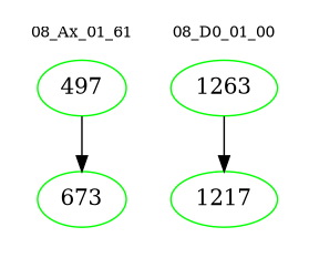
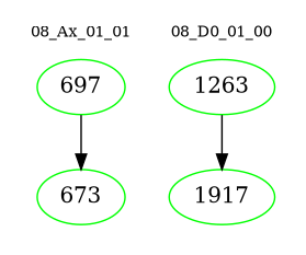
  digraph {
    node [color=green]
    edge [color=black]
-   n1 [label=497]
+   n1 [label=697]
    n2 [label=673]
    n3 [label=1263]
-   n4 [label=1217]
+   n4 [label=1917]
    subgraph cluster_1 {
      color=white
      fontsize=10
-     label="08_Ax_01_61"
+     label="08_Ax_01_01"
      n1
      n2
    }
    subgraph cluster_2 {
      color=white
      fontsize=10
      label="08_D0_01_00"
      n3
      n4
    }
    n1 -> n2
    n3 -> n4
  }
